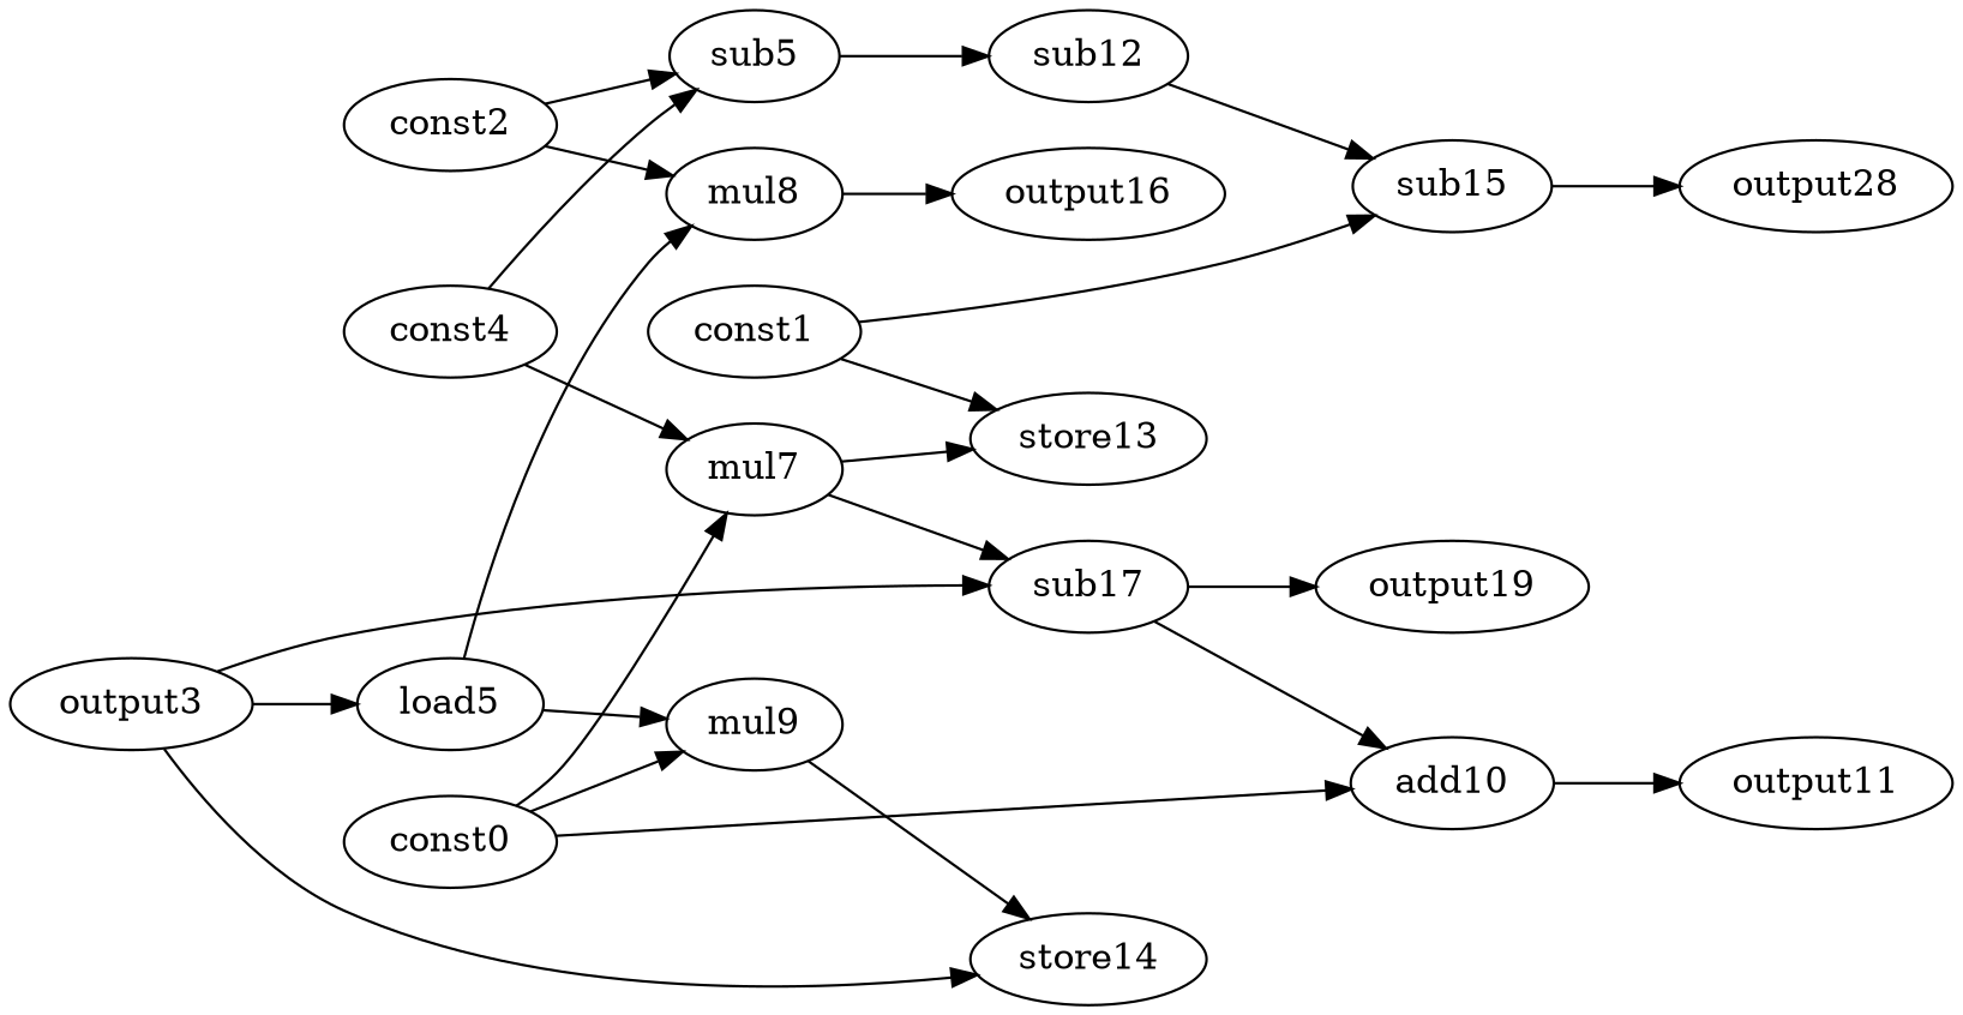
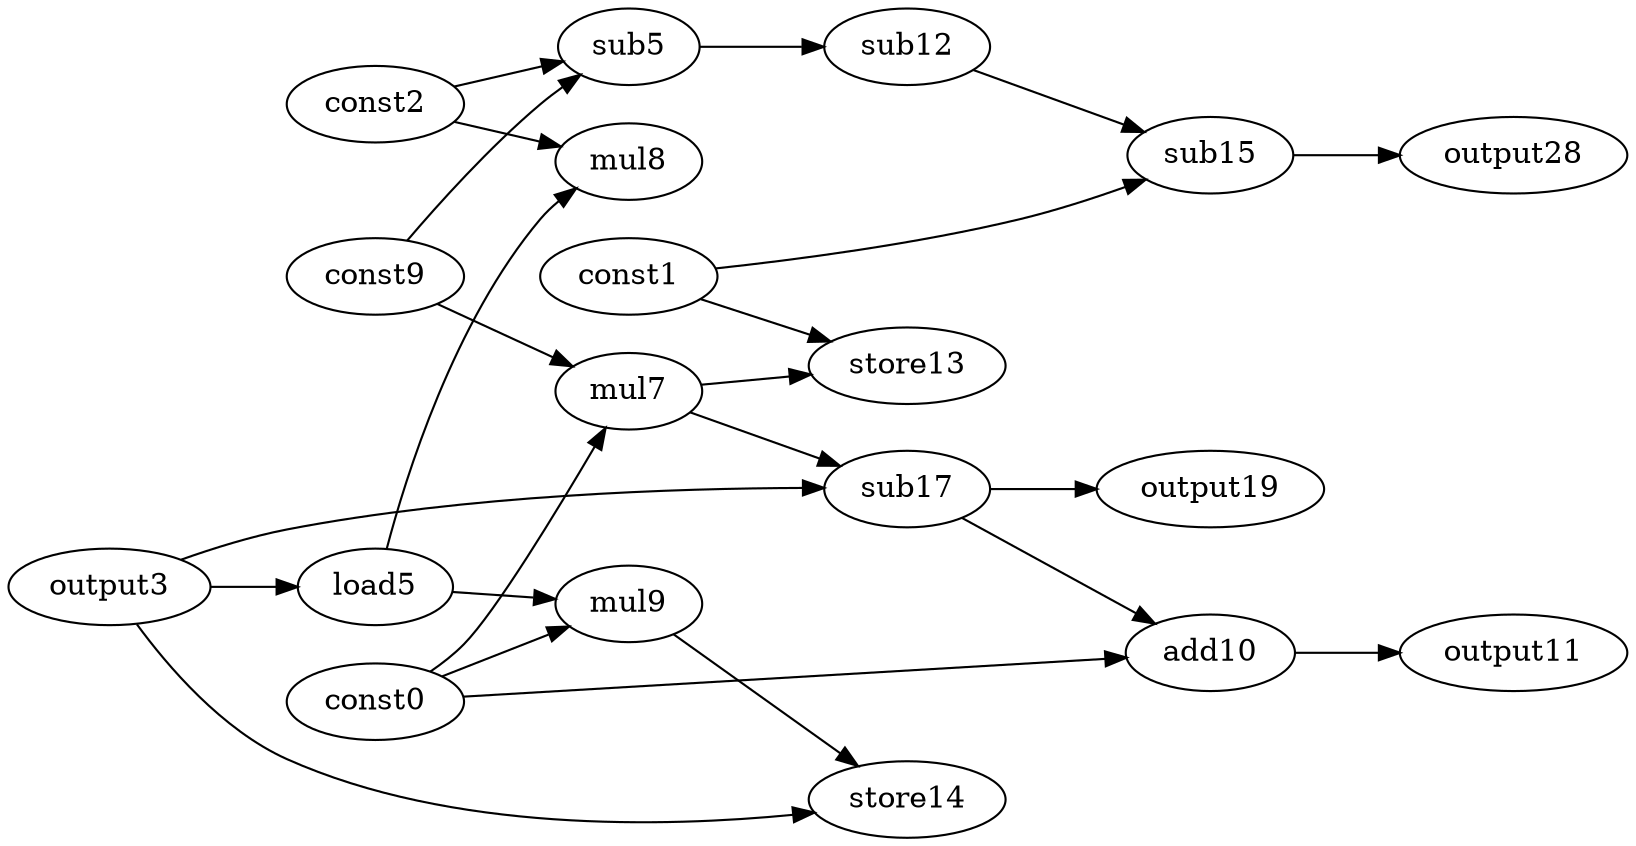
  digraph {
    rankdir=LR
    node [opcode=const]
    edge [operand=0]
    mul7 [opcode=mul]
    const0
    mul9 [opcode=mul]
    add10 [opcode=add]
    store13 [opcode=store]
    sub17 [opcode=sub]
    store14 [opcode=store]
    output11 [opcode=output]
    sub12 [opcode=sub]
    sub15 [opcode=sub]
    const1
    n12 [label=output28 opcode=output]
    sub5 [opcode=sub]
    const2
    mul8 [opcode=mul]
-   output16 [opcode=output]
    n17 [label=output3]
    n18 [label=load5 opcode=load]
    output19 [opcode=output]
-   const4
+   const4 [label=const9]
    mul7 -> store13 [operand=1]
    mul7 -> sub17 [operand=1]
    const0 -> mul7
    const0 -> mul9
    const0 -> add10
    mul9 -> store14
    add10 -> output11
    sub17 -> add10 [operand=1]
    sub17 -> output19
    sub12 -> sub15 [operand=1]
    sub15 -> n12
    const1 -> store13
    const1 -> sub15
    sub5 -> sub12 [operand=1]
    const2 -> sub5
    const2 -> mul8
-   mul8 -> output16
    n17 -> sub17
    n17 -> store14 [operand=1]
    n17 -> n18
    n18 -> mul9 [operand=1]
    n18 -> mul8 [operand=1]
    const4 -> mul7 [operand=1]
    const4 -> sub5 [operand=1]
  }
